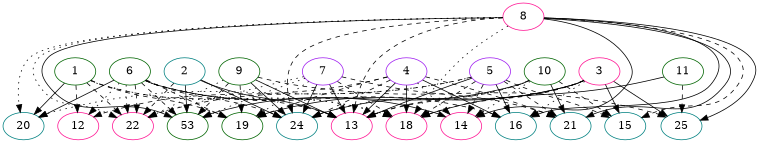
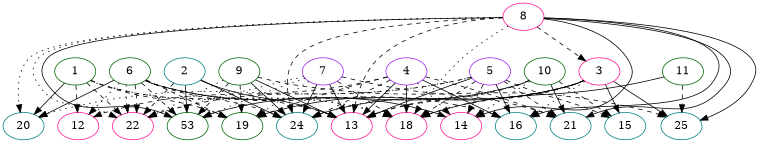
  digraph {
    node [alpha=0.15 color=darkgreen]
    edge [style=dashed]
    1 [alpha=0.04]
    12 [alpha=0.20 color=deeppink]
    13 [alpha=0.12 color=deeppink]
    18 [color=deeppink]
    19 [alpha=0.11]
    20 [alpha=0.16 color=teal]
    22 [alpha=0.14 color=deeppink]
    2 [alpha=0.08 color=teal]
    n9 [alpha=0.03 label=53]
    24 [alpha=0.01 color=teal]
    3 [alpha=0.14 color=deeppink]
    15 [alpha=0.02 color=teal]
    16 [color=teal]
    25 [alpha=0.19 color=teal]
    4 [alpha=0.13 color=purple]
    14 [alpha=0.09 color=deeppink]
    21 [alpha=0.20 color=teal]
    5 [color=purple]
    6 [alpha=0.16]
    7 [alpha=0.07 color=purple]
    8 [alpha=0.10 color=deeppink]
    9 [alpha=0.11]
    10 [alpha=0.12]
    11 [alpha=0.09]
    1 -> 12
    1 -> 13
    1 -> 18 [style=dotted]
    1 -> 19
    1 -> 20 [style=solid]
    1 -> 22
    2 -> 13 [style=solid]
    2 -> 22
    2 -> n9 [style=solid]
    2 -> 24 [style=solid]
    3 -> 13
    3 -> 18
    3 -> 19 [style=solid]
    3 -> 24 [style=solid]
    3 -> 15 [style=solid]
    3 -> 16 [style=dotted]
    3 -> 25 [style=solid]
    4 -> 12
    4 -> 13 [style=solid]
    4 -> 18 [style=solid]
    4 -> 19
    4 -> 24
    4 -> 16 [style=solid]
    4 -> 14 [style=dotted]
    4 -> 21
    5 -> 13 [style=solid]
    5 -> 18
    5 -> 20 [style=dotted]
    5 -> 22
    5 -> 15
    5 -> 16 [style=solid]
    5 -> 14
    5 -> 21
    6 -> 12 [style=dotted]
    6 -> 18 [style=dotted]
    6 -> 19
    6 -> 20 [style=solid]
    6 -> 22 [style=dotted]
    6 -> 22
    6 -> n9
    6 -> 24
    6 -> 16
    6 -> 14 [style=solid]
    7 -> 13 [style=solid]
    7 -> 18
    7 -> 19 [style=dotted]
    7 -> 22 [style=dotted]
    7 -> n9 [style=dotted]
    7 -> 24 [style=solid]
    7 -> 21
    8 -> 13
    8 -> 18 [style=dotted]
    8 -> 20 [style=dotted]
    8 -> 22 [style=dotted]
    8 -> n9 [style=solid]
    8 -> 24
-   8 -> 15
+   8 -> 3
    8 -> 16 [style=solid]
    8 -> 25 [style=solid]
    8 -> 14 [style=solid]
    8 -> 21 [style=solid]
    9 -> 13 [style=solid]
    9 -> 19
    9 -> 22 [style=dotted]
    9 -> n9
    9 -> 24 [style=solid]
    9 -> 25
    10 -> 13
    10 -> n9 [style=solid]
    10 -> 24 [style=dotted]
    10 -> 15
    10 -> 14 [style=dotted]
    10 -> 21 [style=solid]
    11 -> 18 [style=solid]
    11 -> 25
  }
